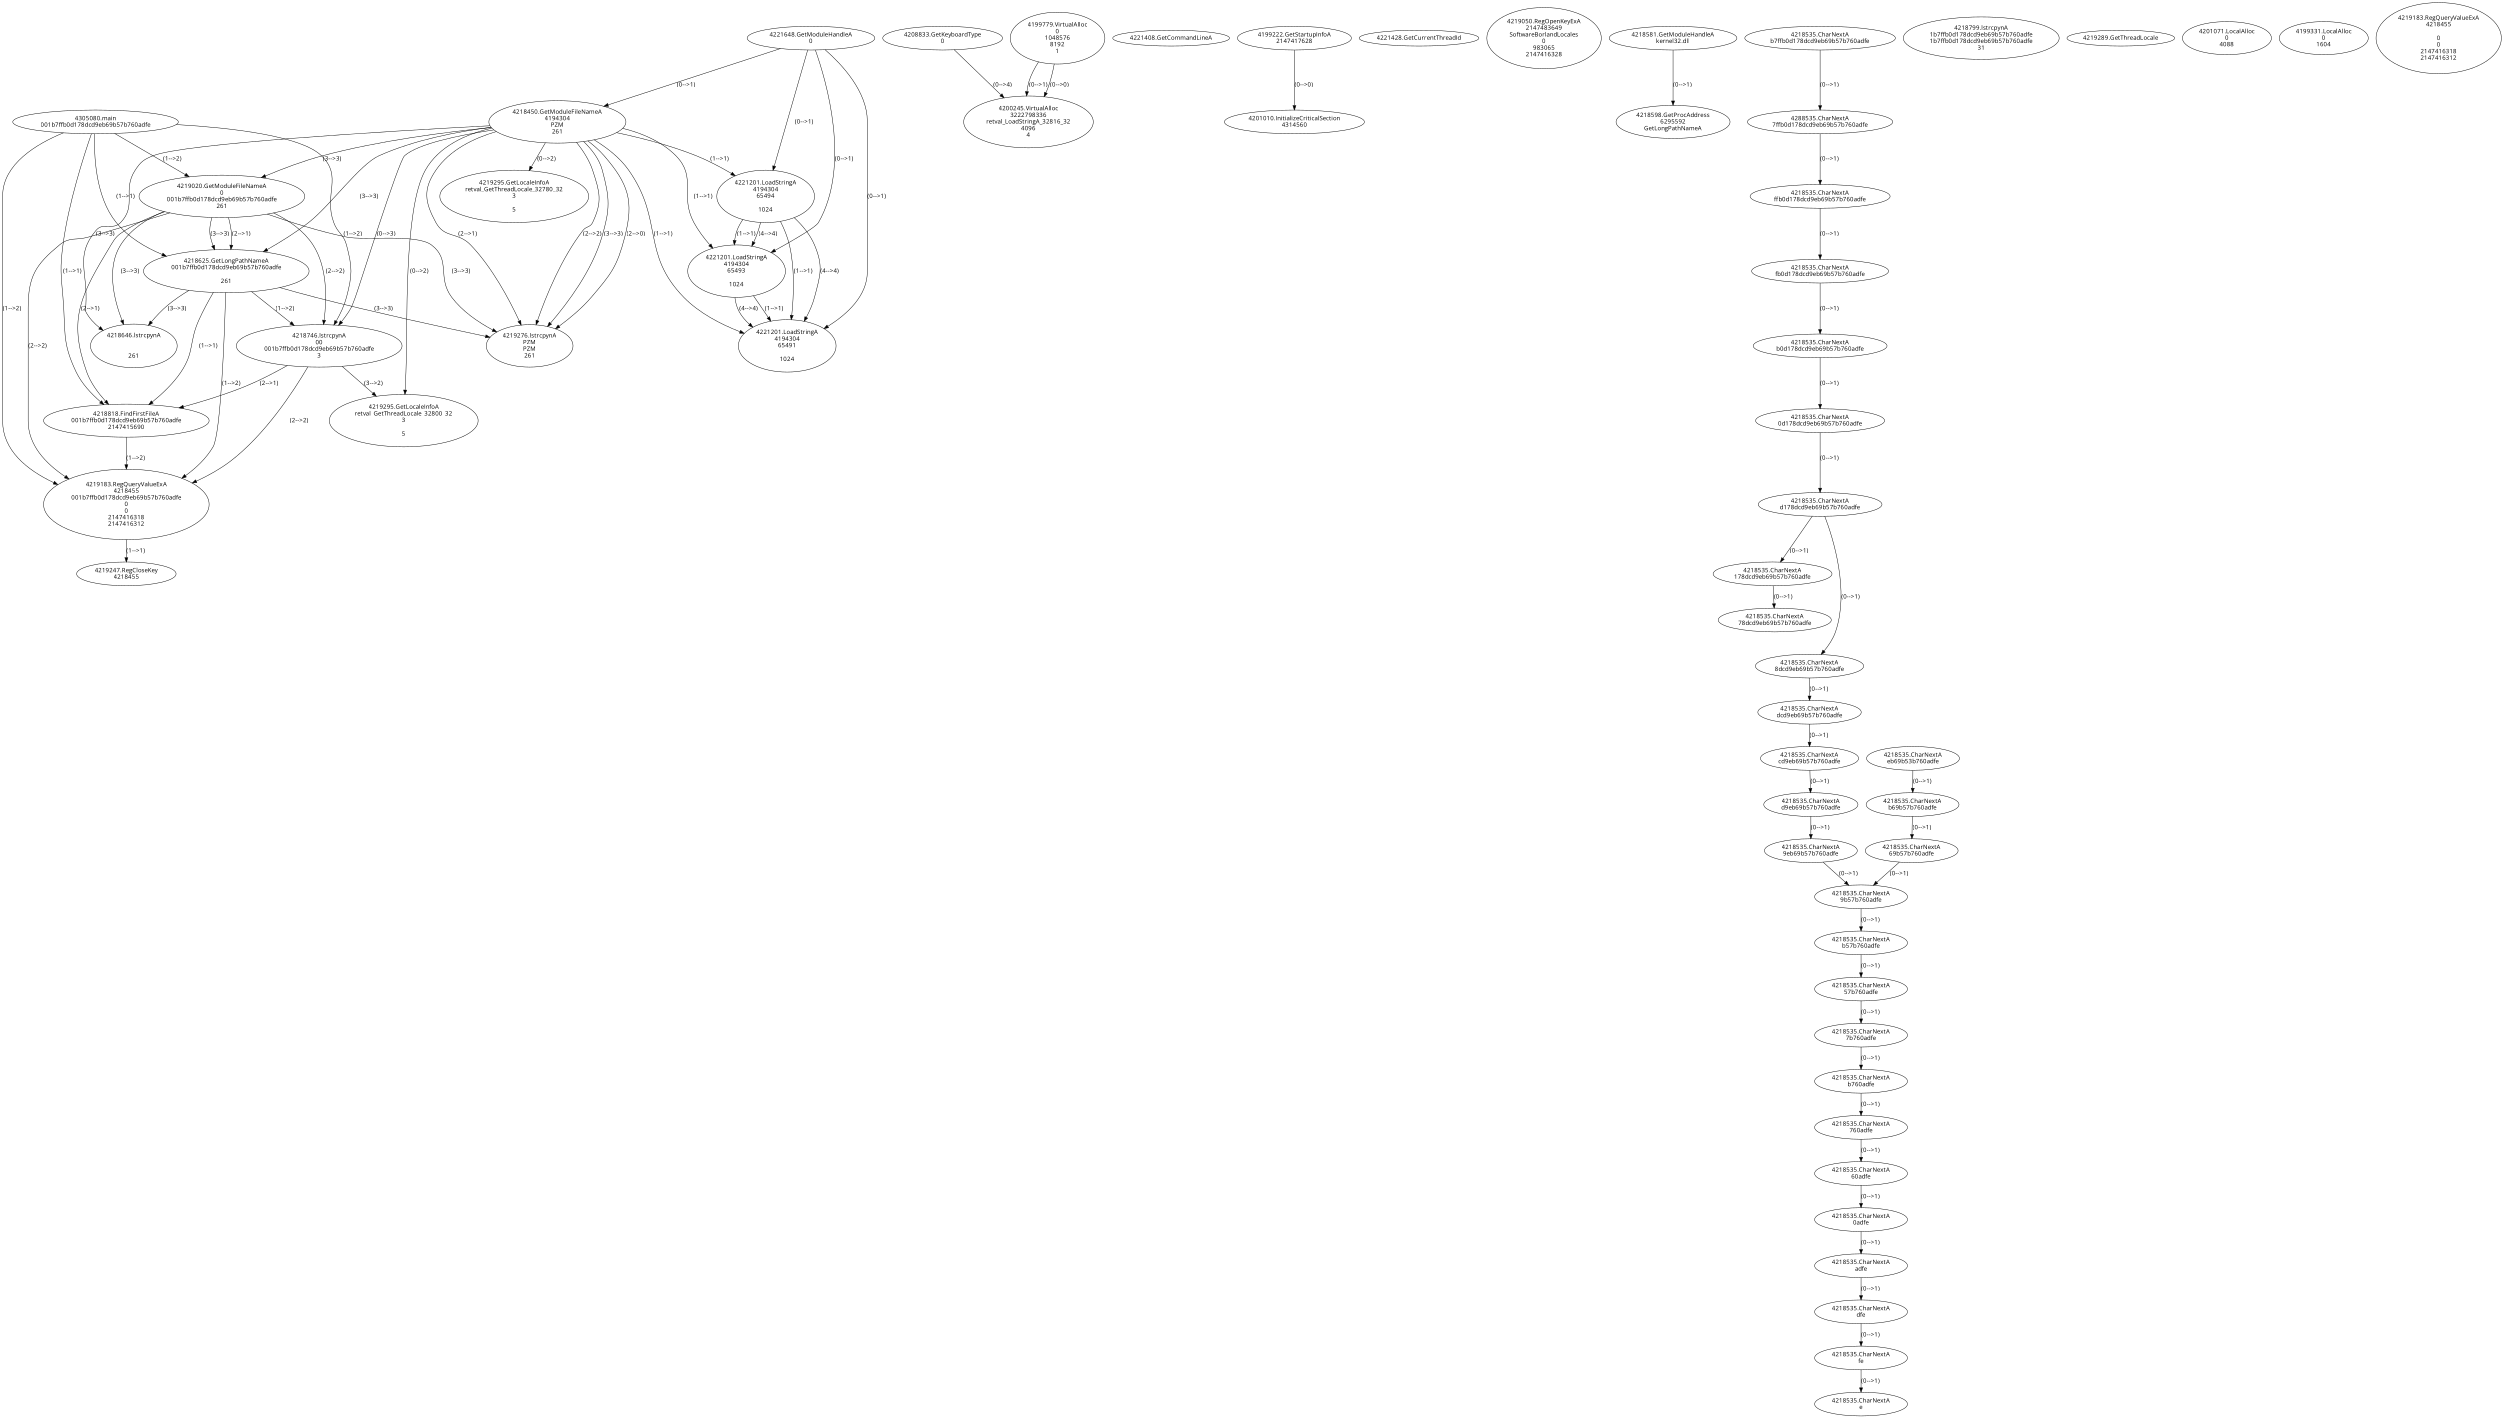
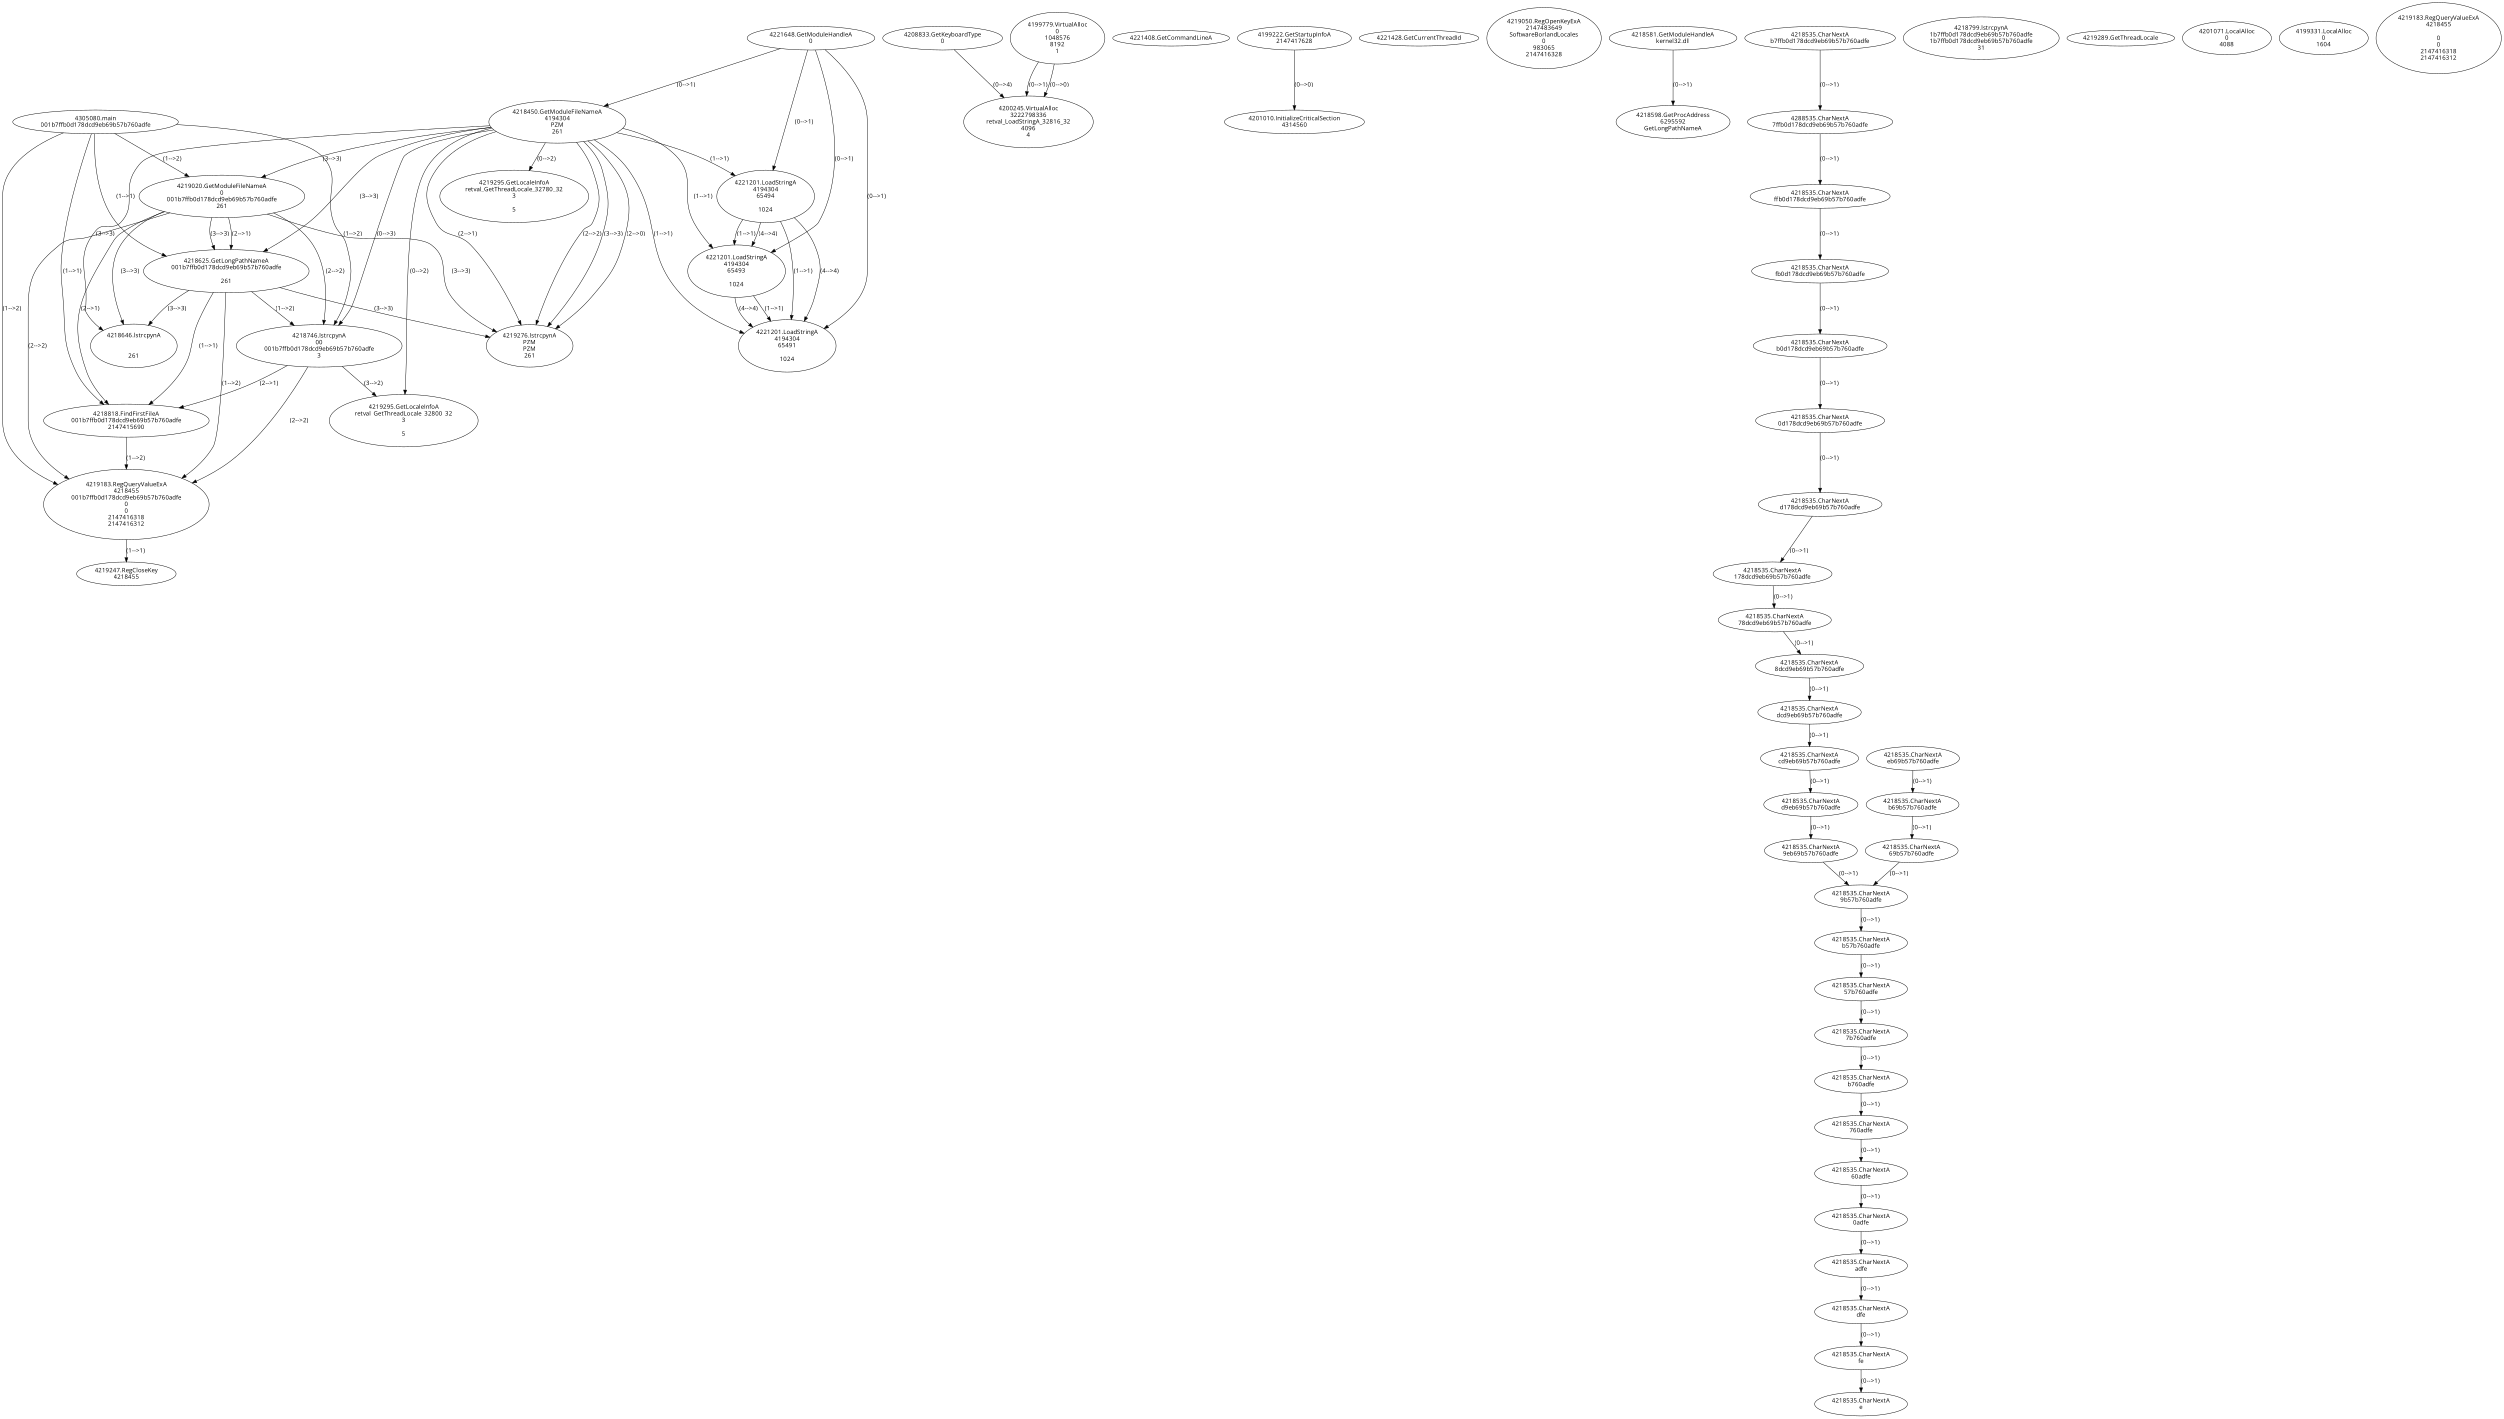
  digraph {
    fontname="Open Sans"
    node [fontname="Open Sans"]
    edge [fontname="Open Sans"]
    n1 [label="4305080.main\n001b7ffb0d178dcd9eb69b57b760adfe"]
    n2 [label="4219020.GetModuleFileNameA\n0\n001b7ffb0d178dcd9eb69b57b760adfe\n261"]
    n3 [label="4218625.GetLongPathNameA\n001b7ffb0d178dcd9eb69b57b760adfe\n\n261"]
    n4 [label="4218746.lstrcpynA\n00\n001b7ffb0d178dcd9eb69b57b760adfe\n3"]
    n5 [label="4218818.FindFirstFileA\n001b7ffb0d178dcd9eb69b57b760adfe\n2147415690"]
    n6 [label="4219183.RegQueryValueExA\n4218455\n001b7ffb0d178dcd9eb69b57b760adfe\n0\n0\n2147416318\n2147416312"]
    n7 [label="4219276.lstrcpynA\nPZM\nPZM\n261"]
    n8 [label="4218646.lstrcpynA\n\n\n261"]
    n9 [label="4219295.GetLocaleInfoA\nretval_GetThreadLocale_32800_32\n3\n\n5"]
    n10 [label="4219247.RegCloseKey\n4218455"]
    n11 [label="4221648.GetModuleHandleA\n0"]
    n12 [label="4218450.GetModuleFileNameA\n4194304\nPZM\n261"]
    n13 [label="4221201.LoadStringA\n4194304\n65494\n\n1024"]
    n14 [label="4221201.LoadStringA\n4194304\n65493\n\n1024"]
    n15 [label="4221201.LoadStringA\n4194304\n65491\n\n1024"]
    n16 [label="4219295.GetLocaleInfoA\nretval_GetThreadLocale_32780_32\n3\n\n5"]
    n17 [label="4208833.GetKeyboardType\n0"]
    n18 [label="4200245.VirtualAlloc\n3222798336\nretval_LoadStringA_32816_32\n4096\n4"]
    n19 [label="4221408.GetCommandLineA\n"]
    n20 [label="4199222.GetStartupInfoA\n2147417628"]
    n21 [label="4201010.InitializeCriticalSection\n4314560"]
    n22 [label="4221428.GetCurrentThreadId\n"]
    n23 [label="4219050.RegOpenKeyExA\n2147483649\nSoftware\Borland\Locales\n0\n983065\n2147416328"]
    n24 [label="4218581.GetModuleHandleA\nkernel32.dll"]
    n25 [label="4218598.GetProcAddress\n6295592\nGetLongPathNameA"]
    n26 [label="4218535.CharNextA\nb7ffb0d178dcd9eb69b57b760adfe"]
    n27 [label="4288535.CharNextA\n7ffb0d178dcd9eb69b57b760adfe"]
    n28 [label="4218535.CharNextA\nffb0d178dcd9eb69b57b760adfe"]
    n29 [label="4218535.CharNextA\nfb0d178dcd9eb69b57b760adfe"]
    n30 [label="4218535.CharNextA\nb0d178dcd9eb69b57b760adfe"]
    n31 [label="4218535.CharNextA\n0d178dcd9eb69b57b760adfe"]
    n32 [label="4218535.CharNextA\nd178dcd9eb69b57b760adfe"]
    n33 [label="4218535.CharNextA\n178dcd9eb69b57b760adfe"]
    n34 [label="4218535.CharNextA\n78dcd9eb69b57b760adfe"]
    n35 [label="4218535.CharNextA\n8dcd9eb69b57b760adfe"]
    n36 [label="4218535.CharNextA\ndcd9eb69b57b760adfe"]
    n37 [label="4218535.CharNextA\ncd9eb69b57b760adfe"]
    n38 [label="4218535.CharNextA\nd9eb69b57b760adfe"]
    n39 [label="4218535.CharNextA\n9eb69b57b760adfe"]
    n40 [label="4218535.CharNextA\n9b57b760adfe"]
-   n41 [label="4218535.CharNextA\neb69b53b760adfe"]
+   n41 [label="4218535.CharNextA\neb69b57b760adfe"]
    n42 [label="4218535.CharNextA\nb69b57b760adfe"]
    n43 [label="4218535.CharNextA\n69b57b760adfe"]
    n44 [label="4218535.CharNextA\nb57b760adfe"]
    n45 [label="4218535.CharNextA\n57b760adfe"]
    n46 [label="4218535.CharNextA\n7b760adfe"]
    n47 [label="4218535.CharNextA\nb760adfe"]
    n48 [label="4218535.CharNextA\n760adfe"]
    n49 [label="4218535.CharNextA\n60adfe"]
    n50 [label="4218535.CharNextA\n0adfe"]
    n51 [label="4218535.CharNextA\nadfe"]
    n52 [label="4218535.CharNextA\ndfe"]
    n53 [label="4218535.CharNextA\nfe"]
    n54 [label="4218535.CharNextA\ne"]
    n55 [label="4218799.lstrcpynA\n1b7ffb0d178dcd9eb69b57b760adfe\n1b7ffb0d178dcd9eb69b57b760adfe\n31"]
    n56 [label="4219289.GetThreadLocale\n"]
    n57 [label="4201071.LocalAlloc\n0\n4088"]
    n58 [label="4199779.VirtualAlloc\n0\n1048576\n8192\n1"]
    n59 [label="4199331.LocalAlloc\n0\n1604"]
    n60 [label="4219183.RegQueryValueExA\n4218455\n\n0\n0\n2147416318\n2147416312"]
    n1 -> n2 [label="(1-->2)"]
    n1 -> n3 [label="(1-->1)"]
    n1 -> n4 [label="(1-->2)"]
    n1 -> n5 [label="(1-->1)"]
    n1 -> n6 [label="(1-->2)"]
    n2 -> n3 [label="(2-->1)"]
    n2 -> n3 [label="(3-->3)"]
    n2 -> n4 [label="(2-->2)"]
    n2 -> n5 [label="(2-->1)"]
    n2 -> n6 [label="(2-->2)"]
    n2 -> n7 [label="(3-->3)"]
    n2 -> n8 [label="(3-->3)"]
    n3 -> n4 [label="(1-->2)"]
    n3 -> n5 [label="(1-->1)"]
    n3 -> n6 [label="(1-->2)"]
    n3 -> n7 [label="(3-->3)"]
    n3 -> n8 [label="(3-->3)"]
    n4 -> n5 [label="(2-->1)"]
    n4 -> n6 [label="(2-->2)"]
    n4 -> n9 [label="(3-->2)"]
    n5 -> n6 [label="(1-->2)"]
    n6 -> n10 [label="(1-->1)"]
    n11 -> n12 [label="(0-->1)"]
    n11 -> n13 [label="(0-->1)"]
    n11 -> n14 [label="(0-->1)"]
    n11 -> n15 [label="(0-->1)"]
    n12 -> n2 [label="(3-->3)"]
    n12 -> n3 [label="(3-->3)"]
    n12 -> n4 [label="(0-->3)"]
    n12 -> n7 [label="(2-->1)"]
    n12 -> n7 [label="(2-->2)"]
    n12 -> n7 [label="(3-->3)"]
    n12 -> n7 [label="(2-->0)"]
    n12 -> n8 [label="(3-->3)"]
    n12 -> n9 [label="(0-->2)"]
    n12 -> n13 [label="(1-->1)"]
    n12 -> n14 [label="(1-->1)"]
    n12 -> n15 [label="(1-->1)"]
    n12 -> n16 [label="(0-->2)"]
    n13 -> n14 [label="(1-->1)"]
    n13 -> n14 [label="(4-->4)"]
    n13 -> n15 [label="(1-->1)"]
    n13 -> n15 [label="(4-->4)"]
    n14 -> n15 [label="(1-->1)"]
    n14 -> n15 [label="(4-->4)"]
    n17 -> n18 [label="(0-->4)"]
    n20 -> n21 [label="(0-->0)"]
    n24 -> n25 [label="(0-->1)"]
    n26 -> n27 [label="(0-->1)"]
    n27 -> n28 [label="(0-->1)"]
    n28 -> n29 [label="(0-->1)"]
    n29 -> n30 [label="(0-->1)"]
    n30 -> n31 [label="(0-->1)"]
    n31 -> n32 [label="(0-->1)"]
    n32 -> n33 [label="(0-->1)"]
    n33 -> n34 [label="(0-->1)"]
-   n32 -> n35 [label="(0-->1)"]
+   n34 -> n35 [label="(0-->1)"]
    n35 -> n36 [label="(0-->1)"]
    n36 -> n37 [label="(0-->1)"]
    n37 -> n38 [label="(0-->1)"]
    n38 -> n39 [label="(0-->1)"]
    n39 -> n40 [label="(0-->1)"]
    n40 -> n44 [label="(0-->1)"]
    n41 -> n42 [label="(0-->1)"]
    n42 -> n43 [label="(0-->1)"]
    n43 -> n40 [label="(0-->1)"]
    n44 -> n45 [label="(0-->1)"]
    n45 -> n46 [label="(0-->1)"]
    n46 -> n47 [label="(0-->1)"]
    n47 -> n48 [label="(0-->1)"]
    n48 -> n49 [label="(0-->1)"]
    n49 -> n50 [label="(0-->1)"]
    n50 -> n51 [label="(0-->1)"]
    n51 -> n52 [label="(0-->1)"]
    n52 -> n53 [label="(0-->1)"]
    n53 -> n54 [label="(0-->1)"]
    n58 -> n18 [label="(0-->1)"]
    n58 -> n18 [label="(0-->0)"]
  }
